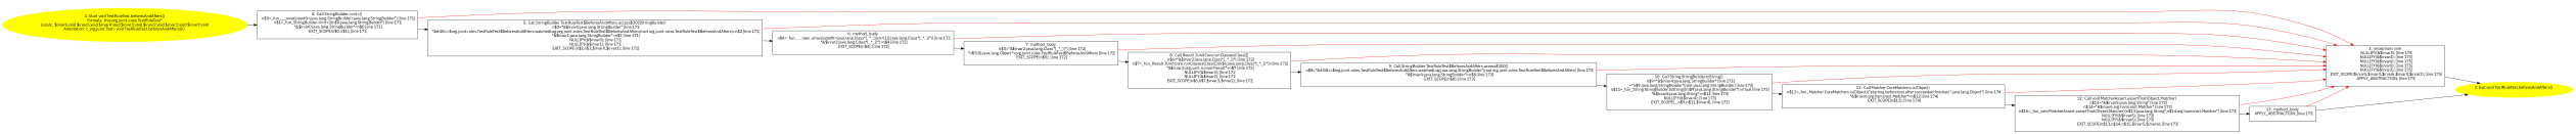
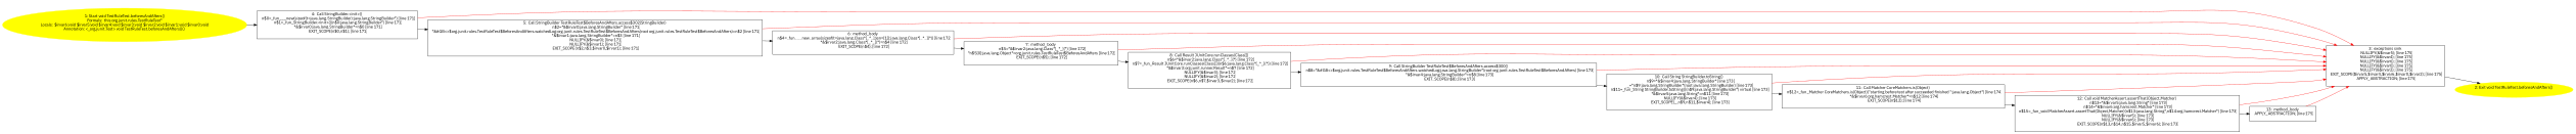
  digraph {
    rankdir=LR
    fontname="IBM Plex Sans"
    node [fontname="IBM Plex Sans" shape=box]
    edge [fontname="IBM Plex Sans"]
    n1 [color=yellow label="1: Start void TestRuleTest.beforesAndAfters()\nFormals:  this:org.junit.rules.TestRuleTest*\nLocals:  $irvar6:void $irvar5:void $irvar4:void $irvar3:void $irvar2:void $irvar1:void $irvar0:void\nAnnotation: <_org.junit.Test> void TestRuleTest.beforesAndAfters()() \n  " style=filled shape=""]
    n2 [label="4:  Call StringBuilder.<init>() \n   n$0=_fun___new(sizeof(t=java.lang.StringBuilder):java.lang.StringBuilder*) [line 171]\n  n$1=_fun_StringBuilder.<init>()(n$0:java.lang.StringBuilder*) [line 171]\n  *&$irvar0:java.lang.StringBuilder*=n$0 [line 171]\n  EXIT_SCOPE(n$0,n$1); [line 171]\n "]
    n3 [label="3:  exceptions sink \n   NULLIFY(&$irvar5); [line 175]\n  NULLIFY(&$irvar4); [line 175]\n  NULLIFY(&$irvar6); [line 175]\n  NULLIFY(&$irvar0); [line 175]\n  NULLIFY(&$irvar2); [line 175]\n  EXIT_SCOPE($irvar5,$irvar4,$irvar6,$irvar0,$irvar2); [line 175]\n  APPLY_ABSTRACTION; [line 175]\n "]
    n4 [label="5:  Call StringBuilder TestRuleTest$BeforesAndAfters.access$302(StringBuilder) \n   n$2=*&$irvar0:java.lang.StringBuilder* [line 171]\n  *&#GB<>$org.junit.rules.TestRuleTest$BeforesAndAfters.watchedLog:org.junit.rules.TestRuleTest$BeforesAndAfters(root org.junit.rules.TestRuleTest$BeforesAndAfters)=n$2 [line 171]\n  *&$irvar1:java.lang.StringBuilder*=n$3 [line 171]\n  NULLIFY(&$irvar0); [line 171]\n  NULLIFY(&$irvar1); [line 171]\n  EXIT_SCOPE(n$2,n$3,$irvar0,$irvar1); [line 171]\n "]
    n5 [color=yellow label="2: Exit void TestRuleTest.beforesAndAfters() \n  " style=filled shape=""]
    n6 [label="6:  method_body \n   n$4=_fun___new_array(sizeof(t=java.lang.Class*[_*_];len=[1]):java.lang.Class*[_*_](*)) [line 172]\n  *&$irvar2:java.lang.Class*[_*_](*)=n$4 [line 172]\n  EXIT_SCOPE(n$4); [line 172]\n "]
    n7 [label="7:  method_body \n   n$5=*&$irvar2:java.lang.Class*[_*_](*) [line 172]\n  *n$5[0]:java.lang.Object*=org.junit.rules.TestRuleTest$BeforesAndAfters [line 172]\n  EXIT_SCOPE(n$5); [line 172]\n "]
    n8 [label="8:  Call Result JUnitCore.runClasses(Class[]) \n   n$6=*&$irvar2:java.lang.Class*[_*_](*) [line 172]\n  n$7=_fun_Result JUnitCore.runClasses(Class[])(n$6:java.lang.Class*[_*_](*)) [line 172]\n  *&$irvar3:org.junit.runner.Result*=n$7 [line 172]\n  NULLIFY(&$irvar3); [line 172]\n  NULLIFY(&$irvar2); [line 172]\n  EXIT_SCOPE(n$6,n$7,$irvar3,$irvar2); [line 172]\n "]
    n9 [label="9:  Call StringBuilder TestRuleTest$BeforesAndAfters.access$300() \n   n$8=*&#GB<>$org.junit.rules.TestRuleTest$BeforesAndAfters.watchedLog:java.lang.StringBuilder*(root org.junit.rules.TestRuleTest$BeforesAndAfters) [line 173]\n  *&$irvar4:java.lang.StringBuilder*=n$8 [line 173]\n  EXIT_SCOPE(n$8); [line 173]\n "]
    n10 [label="10:  Call String StringBuilder.toString() \n   n$9=*&$irvar4:java.lang.StringBuilder* [line 173]\n  _=*n$9:java.lang.StringBuilder*(root java.lang.StringBuilder) [line 173]\n  n$11=_fun_String StringBuilder.toString()(n$9:java.lang.StringBuilder*) virtual [line 173]\n  *&$irvar5:java.lang.String*=n$11 [line 173]\n  NULLIFY(&$irvar4); [line 173]\n  EXIT_SCOPE(_,n$9,n$11,$irvar4); [line 173]\n "]
    n11 [label="11:  Call Matcher CoreMatchers.is(Object) \n   n$12=_fun_Matcher CoreMatchers.is(Object)(\"starting before test after succeeded finished \":java.lang.Object*) [line 174]\n  *&$irvar6:org.hamcrest.Matcher*=n$12 [line 174]\n  EXIT_SCOPE(n$12); [line 174]\n "]
    n12 [label="12:  Call void MatcherAssert.assertThat(Object,Matcher) \n   n$13=*&$irvar5:java.lang.String* [line 173]\n  n$14=*&$irvar6:org.hamcrest.Matcher* [line 173]\n  n$15=_fun_void MatcherAssert.assertThat(Object,Matcher)(n$13:java.lang.String*,n$14:org.hamcrest.Matcher*) [line 173]\n  NULLIFY(&$irvar5); [line 173]\n  NULLIFY(&$irvar6); [line 173]\n  EXIT_SCOPE(n$13,n$14,n$15,$irvar5,$irvar6); [line 173]\n "]
    n13 [label="13:  method_body \n   APPLY_ABSTRACTION; [line 175]\n "]
    n1 -> n2
    n2 -> n3 [color=red]
    n2 -> n4
    n3 -> n5
    n4 -> n3 [color=red]
    n4 -> n6
    n6 -> n3 [color=red]
    n6 -> n7
    n7 -> n3 [color=red]
    n7 -> n8
    n8 -> n3 [color=red]
    n8 -> n9
    n9 -> n3 [color=red]
    n9 -> n10
    n10 -> n3 [color=red]
    n10 -> n11
    n11 -> n3 [color=red]
    n11 -> n12
    n12 -> n3 [color=red]
    n12 -> n13
    n13 -> n3 [color=red]
-   n13 -> n5
  }
